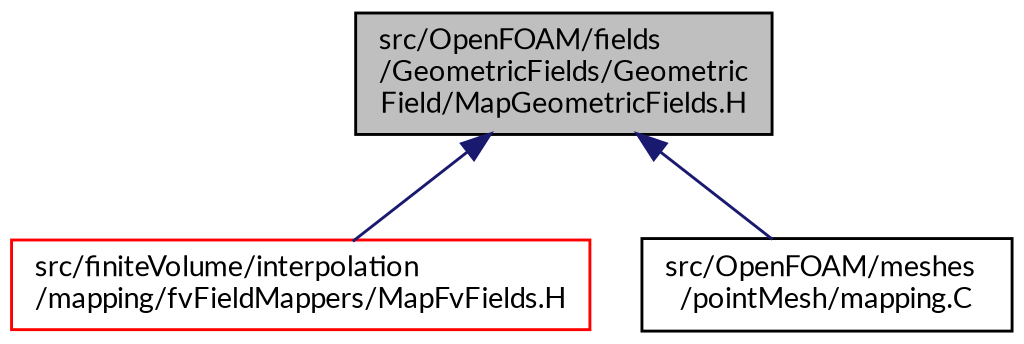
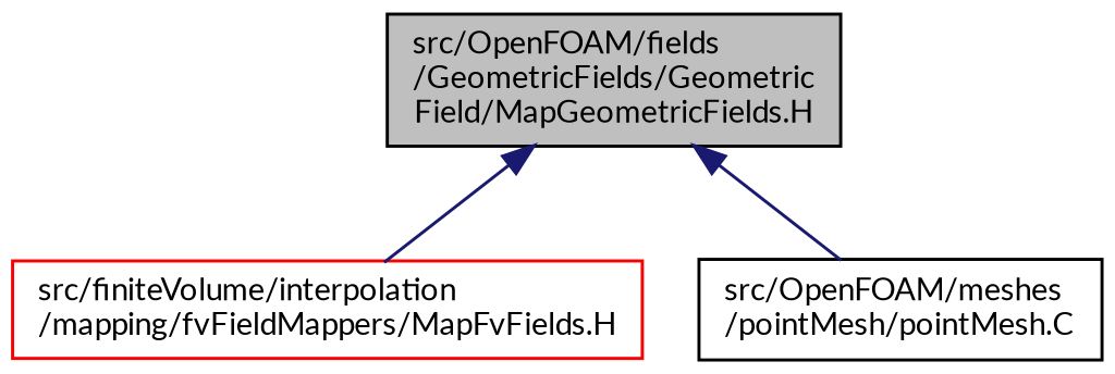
  digraph {
    fontname=Lato
    node [color=black fontname=Lato fontsize=10 shape=record]
    edge [color=midnightblue dir=back fontname=Lato fontsize=10 labelfontname=Helvetica labelfontsize=10 style=solid]
    n1 [fillcolor=grey75 fontcolor=black height=0.2 label="src/OpenFOAM/fields\l/GeometricFields/Geometric\lField/MapGeometricFields.H" style=filled width=0.4]
    n2 [color=red height=0.2 label="src/finiteVolume/interpolation\l/mapping/fvFieldMappers/MapFvFields.H" width=0.4]
-   n3 [height=0.2 label="src/OpenFOAM/meshes\l/pointMesh/mapping.C" width=0.4]
+   n3 [height=0.2 label="src/OpenFOAM/meshes\l/pointMesh/pointMesh.C" width=0.4]
    n1 -> n2
    n1 -> n3
  }
